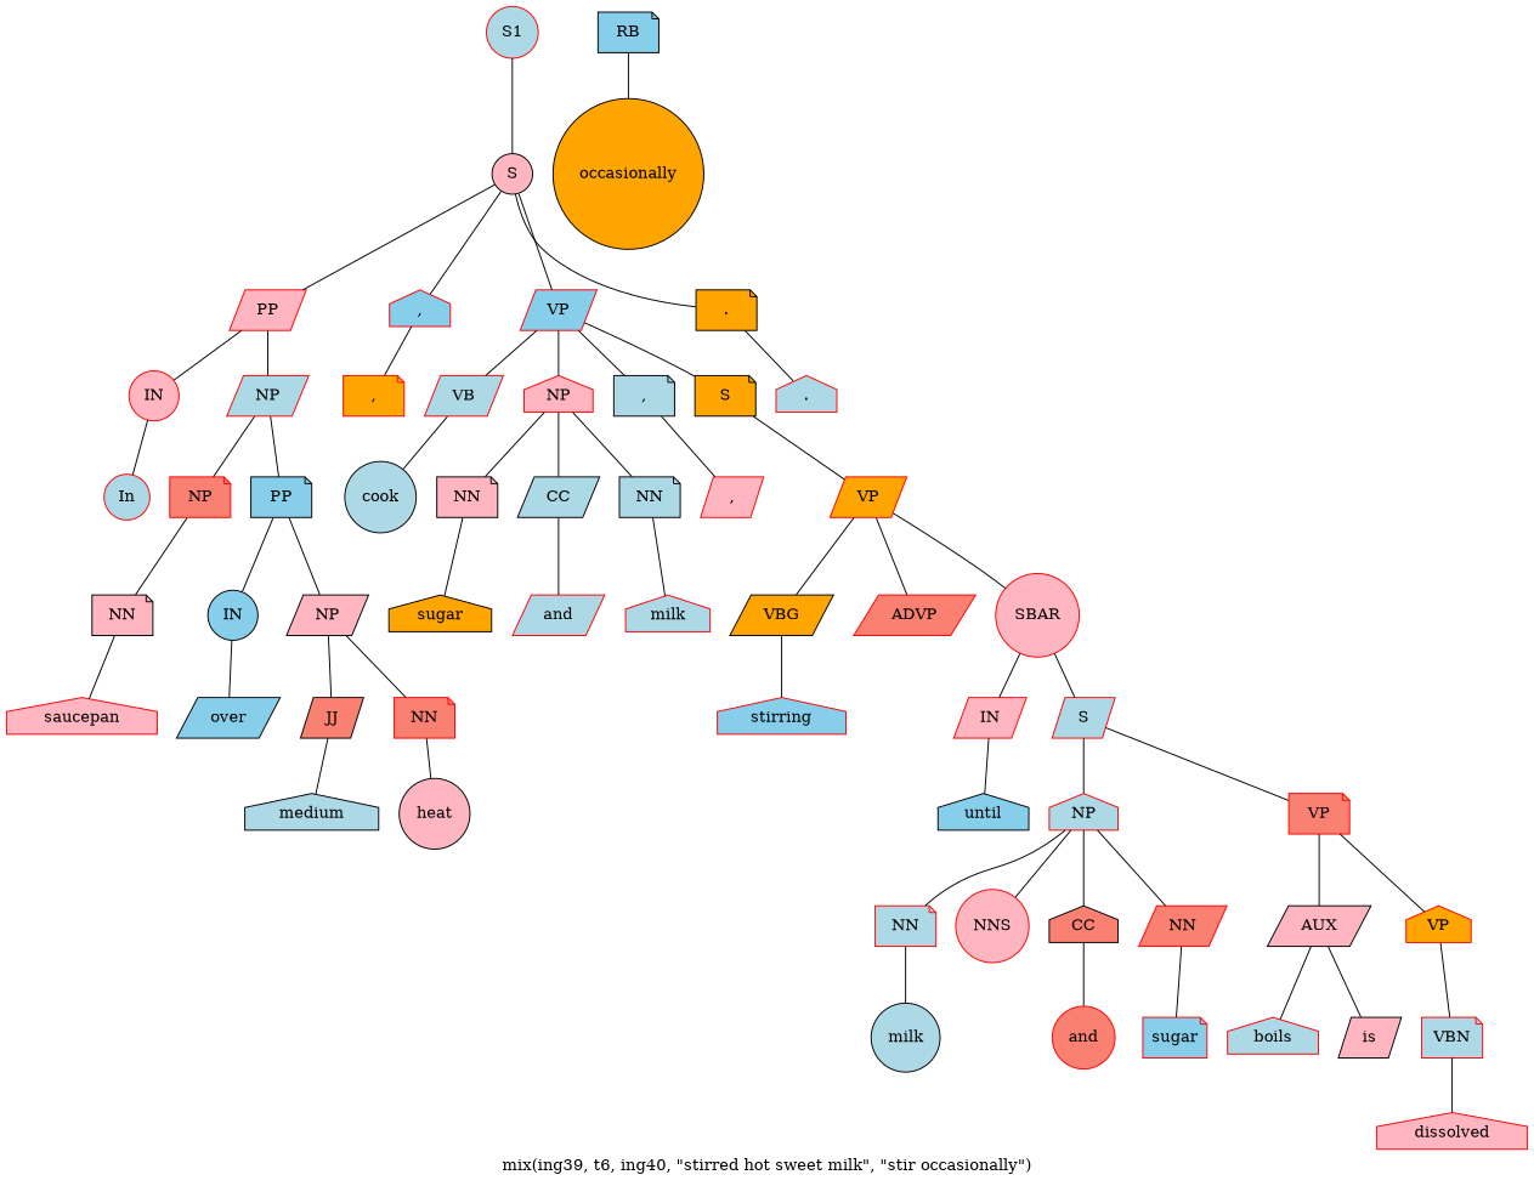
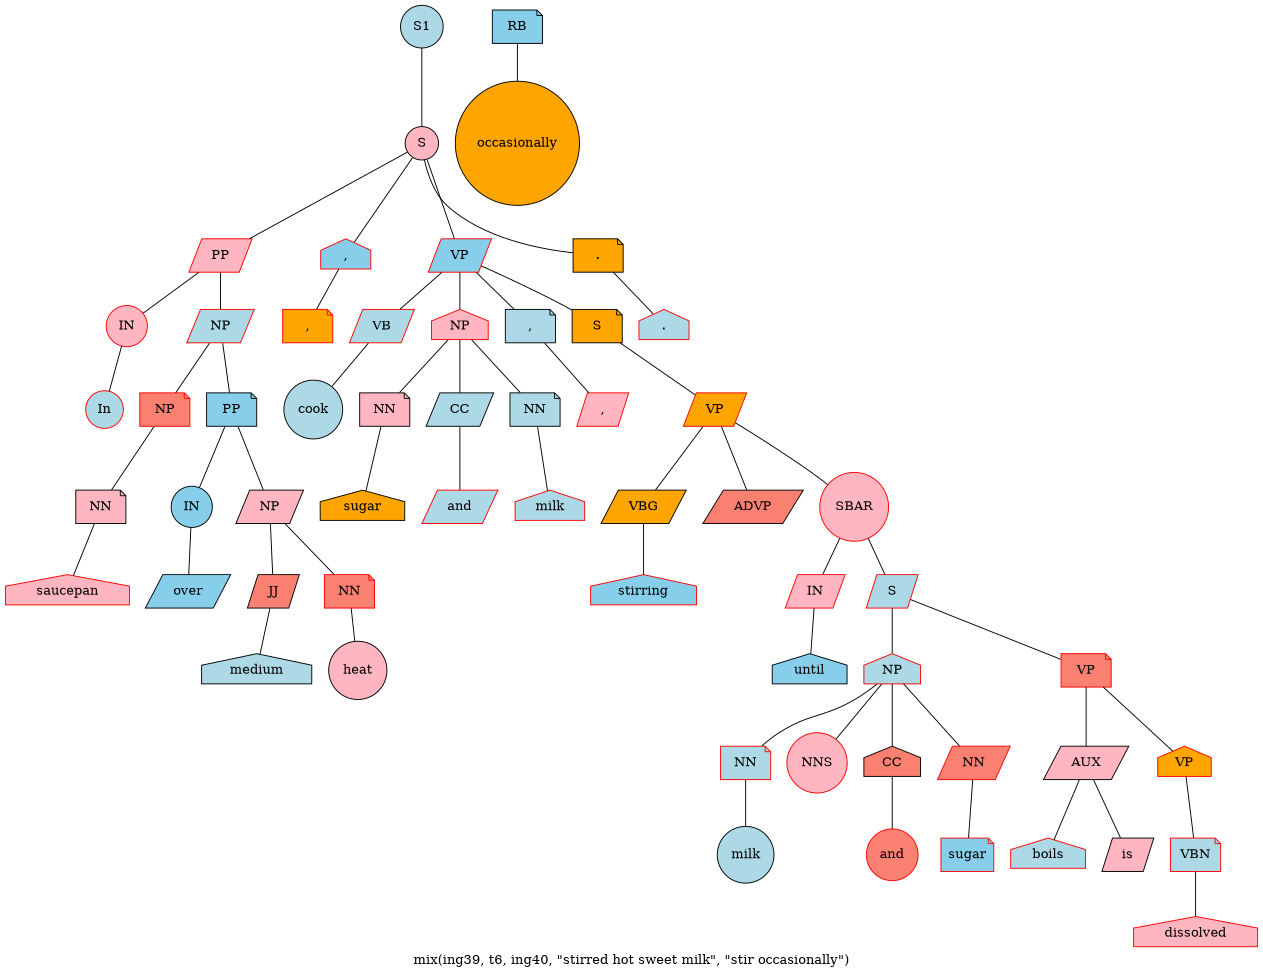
  graph {
    label="mix(ing39, t6, ing40, \"stirred hot sweet milk\", \"stir occasionally\")"
    node [color=red fillcolor=lightblue shape=parallelogram style=filled]
-   n1 [label=S1 shape=circle]
+   n1 [color=black label=S1 shape=circle]
    n2 [color=black fillcolor=lightpink label=S shape=circle]
    n3 [fillcolor=lightpink label=PP]
    n4 [fillcolor=skyblue label="," shape=house]
    n5 [fillcolor=skyblue label=VP]
    n6 [color=black fillcolor=orange label="." shape=note]
    n7 [fillcolor=lightpink label=IN shape=circle]
    n8 [label=NP]
    n9 [fillcolor=orange label="," shape=note]
    n10 [label=VB]
    n11 [fillcolor=lightpink label=NP shape=house]
    n12 [color=black label="," shape=note]
    n13 [color=black fillcolor=orange label=S shape=note]
    n14 [label="." shape=house]
    n15 [label=In shape=circle]
    n16 [fillcolor=salmon label=NP shape=note]
    n17 [color=black fillcolor=skyblue label=PP shape=note]
    n18 [color=black fillcolor=lightpink label=NN shape=note]
    n19 [color=black fillcolor=skyblue label=IN shape=circle]
    n20 [color=black fillcolor=lightpink label=NP]
    n21 [fillcolor=lightpink label=saucepan shape=house]
    n22 [color=black fillcolor=skyblue label=over]
    n23 [color=black fillcolor=salmon label=JJ]
    n24 [fillcolor=salmon label=NN shape=note]
    n25 [color=black label=medium shape=house]
    n26 [color=black fillcolor=lightpink label=heat shape=circle]
    n27 [color=black label=cook shape=circle]
    n28 [color=black fillcolor=lightpink label=NN shape=note]
    n29 [color=black label=CC]
    n30 [color=black label=NN shape=note]
    n31 [fillcolor=lightpink label=","]
    n32 [fillcolor=orange label=VP]
    n33 [color=black fillcolor=orange label=sugar shape=house]
    n34 [label=and]
    n35 [label=milk shape=house]
    n36 [color=black fillcolor=orange label=VBG]
-   n37 [fillcolor=salmon label=ADVP]
+   n37 [color=black fillcolor=salmon label=ADVP]
    n38 [fillcolor=lightpink label=SBAR shape=circle]
    n39 [fillcolor=skyblue label=stirring shape=house]
    n40 [fillcolor=lightpink label=IN]
    n41 [label=S]
    n42 [color=black fillcolor=skyblue label=RB shape=note]
    n43 [color=black fillcolor=orange label=occasionally shape=circle]
    n44 [color=black fillcolor=skyblue label=until shape=house]
    n45 [label=NP shape=house]
    n46 [fillcolor=salmon label=VP shape=note]
    n47 [label=NN shape=note]
    n48 [fillcolor=lightpink label=NNS shape=circle]
    n49 [color=black fillcolor=salmon label=CC shape=house]
    n50 [fillcolor=salmon label=NN]
    n51 [color=black fillcolor=lightpink label=AUX]
    n52 [fillcolor=orange label=VP shape=house]
    n53 [color=black label=milk shape=circle]
    n54 [fillcolor=salmon label=and shape=circle]
    n55 [fillcolor=skyblue label=sugar shape=note]
    n56 [label=boils shape=house]
    n57 [color=black fillcolor=lightpink label=is]
    n58 [label=VBN shape=note]
    n59 [fillcolor=lightpink label=dissolved shape=house]
    n1 -- n2
    n2 -- n3
    n2 -- n4
    n2 -- n5
    n2 -- n6
    n3 -- n7
    n3 -- n8
    n4 -- n9
    n5 -- n10
    n5 -- n11
    n5 -- n12
    n5 -- n13
    n6 -- n14
    n7 -- n15
    n8 -- n16
    n8 -- n17
    n10 -- n27
    n11 -- n28
    n11 -- n29
    n11 -- n30
    n12 -- n31
    n13 -- n32
    n16 -- n18
    n17 -- n19
    n17 -- n20
    n18 -- n21
    n19 -- n22
    n20 -- n23
    n20 -- n24
    n23 -- n25
    n24 -- n26
    n28 -- n33
    n29 -- n34
    n30 -- n35
    n32 -- n36
    n32 -- n37
    n32 -- n38
    n36 -- n39
    n38 -- n40
    n38 -- n41
    n40 -- n44
    n41 -- n45
    n41 -- n46
    n42 -- n43
    n45 -- n47
    n45 -- n48
    n45 -- n49
    n45 -- n50
    n46 -- n51
    n46 -- n52
    n47 -- n53
    n49 -- n54
    n50 -- n55
    n51 -- n56
    n51 -- n57
    n52 -- n58
    n58 -- n59
  }
